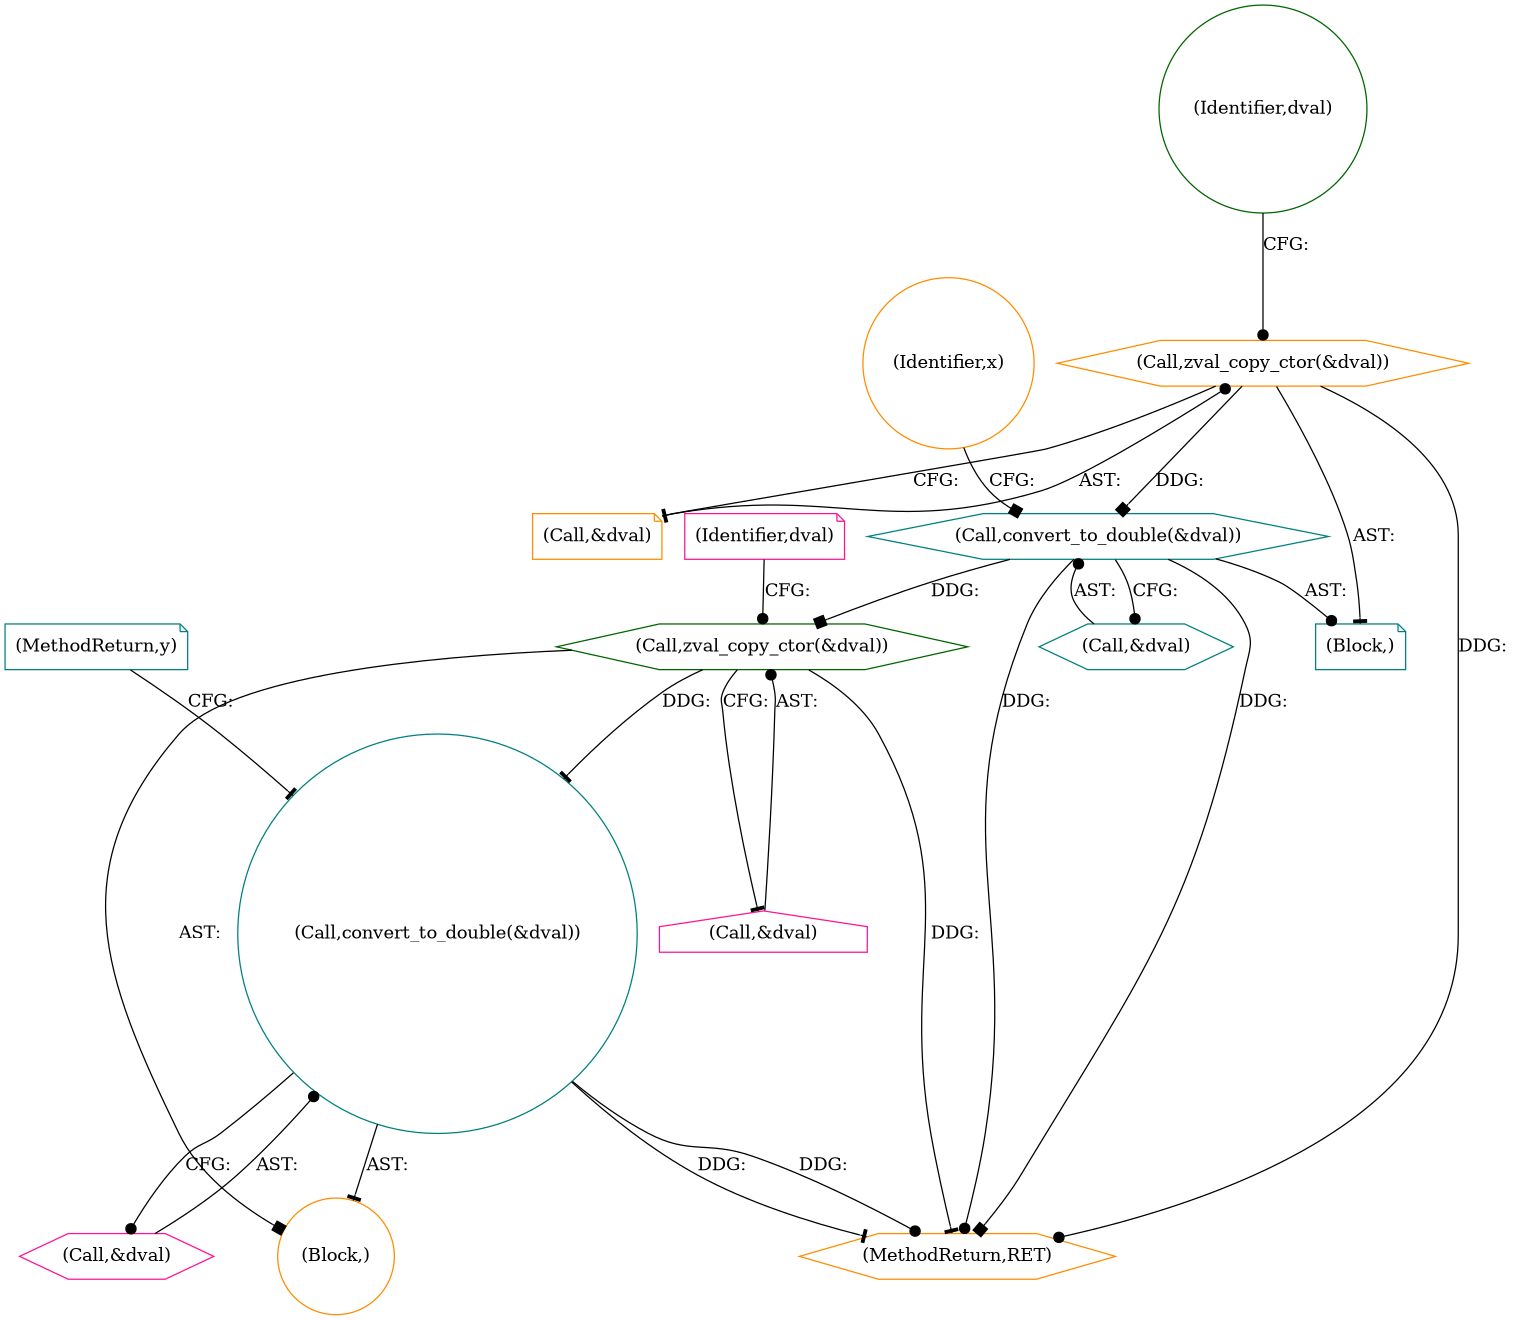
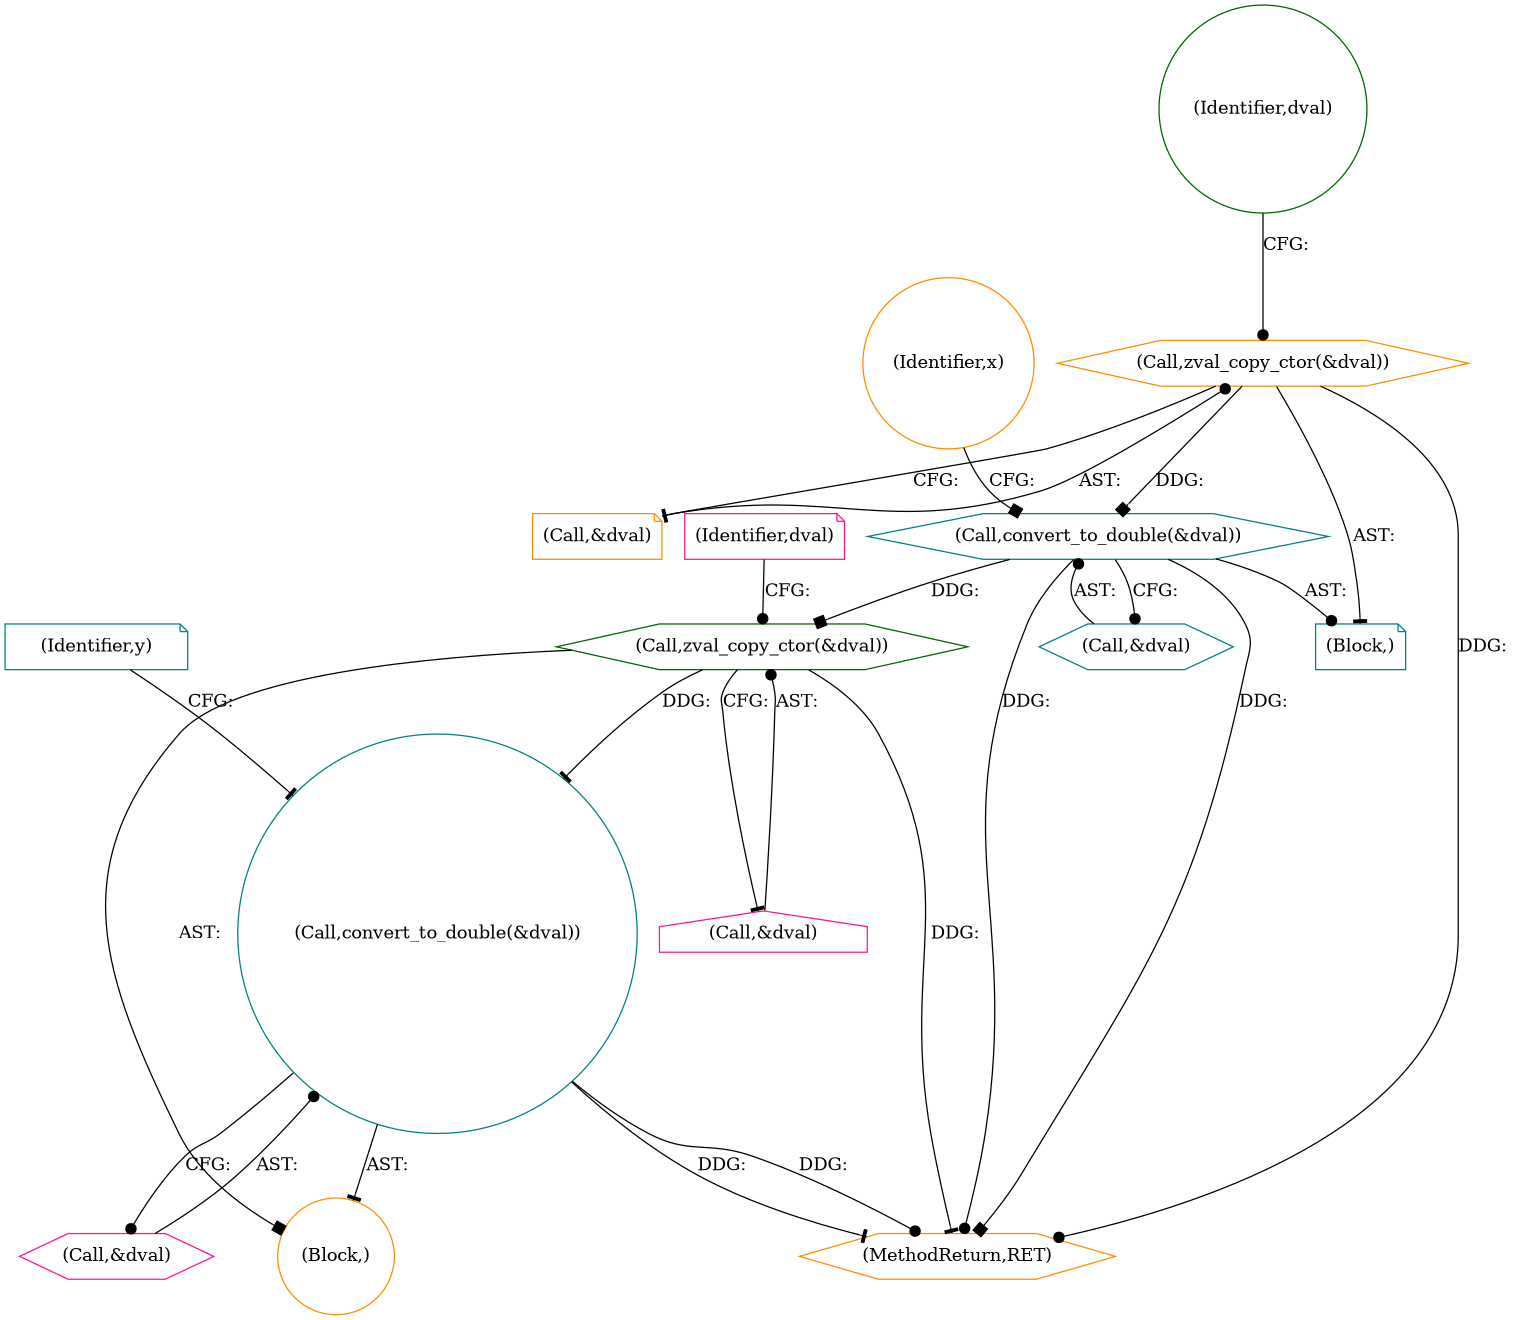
  digraph {
    node [color=darkorange shape=hexagon]
    edge [arrowhead=dot]
    n1 [label="(Call,zval_copy_ctor(&dval))"]
    n2 [label="(Call,convert_to_double(&dval))" color=teal]
    n3 [label="(MethodReturn,RET)"]
    n4 [label="(Call,&dval)" shape=note]
    n5 [label="(Block,)" color=teal shape=note]
    n6 [label="(Call,zval_copy_ctor(&dval))" color=darkgreen]
    n7 [label="(Call,&dval)" color=teal]
    n8 [label="(Call,convert_to_double(&dval))" color=teal shape=circle]
    n9 [label="(Block,)" shape=circle]
    n10 [label="(Call,&dval)" color=deeppink shape=house]
    n11 [label="(Call,&dval)" color=deeppink]
    n12 [label="(Identifier,dval)" color=deeppink shape=note]
    n13 [label="(Identifier,x)" shape=circle]
-   n14 [label="(MethodReturn,y)" color=teal shape=note]
+   n14 [label="(Identifier,y)" color=teal shape=note]
    n15 [label="(Identifier,dval)" color=darkgreen shape=circle]
    n1 -> n2 [label="DDG: " arrowhead=box]
    n1 -> n3 [label="DDG: "]
    n1 -> n4 [label="CFG: " arrowhead=tee]
    n1 -> n5 [label="AST: " arrowhead=tee]
    n2 -> n3 [label="DDG: " arrowhead=box]
    n2 -> n3 [label="DDG: "]
    n2 -> n5 [label="AST: "]
    n2 -> n6 [label="DDG: " arrowhead=box]
    n2 -> n7 [label="CFG: "]
    n4 -> n1 [label="AST: "]
    n6 -> n3 [label="DDG: " arrowhead=tee]
    n6 -> n8 [label="DDG: " arrowhead=tee]
    n6 -> n9 [label="AST: " arrowhead=box]
    n6 -> n10 [label="CFG: " arrowhead=tee]
    n7 -> n2 [label="AST: "]
    n8 -> n3 [label="DDG: " arrowhead=tee]
    n8 -> n3 [label="DDG: "]
    n8 -> n9 [label="AST: " arrowhead=tee]
    n8 -> n11 [label="CFG: "]
    n10 -> n6 [label="AST: "]
    n11 -> n8 [label="AST: "]
    n12 -> n6 [label="CFG: "]
    n13 -> n2 [label="CFG: " arrowhead=box]
    n14 -> n8 [label="CFG: " arrowhead=tee]
    n15 -> n1 [label="CFG: "]
  }
